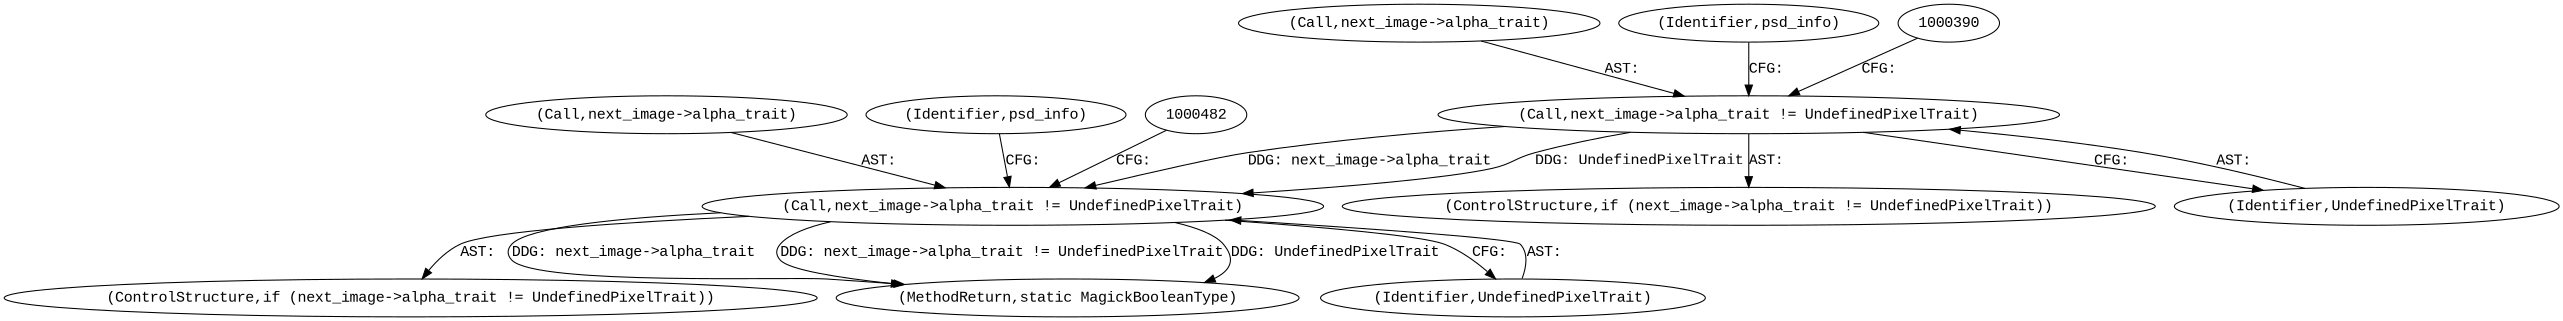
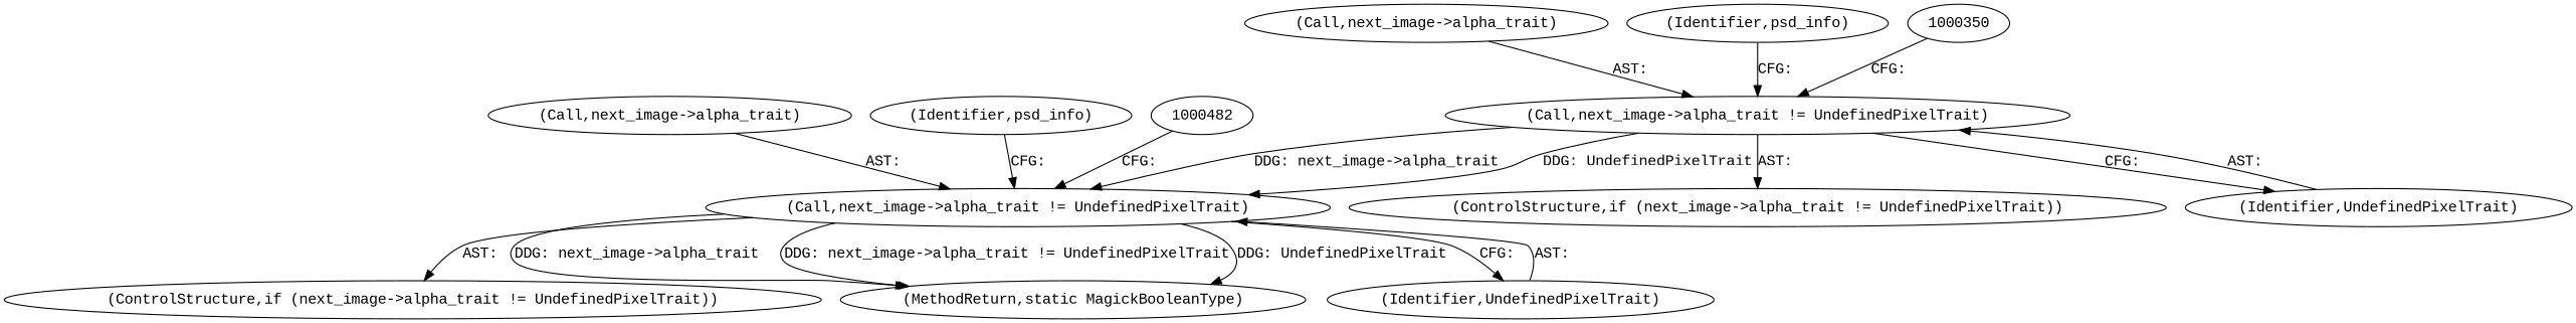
  digraph {
    fontname="Liberation Mono"
    node [fontname="Liberation Mono"]
    edge [fontname="Liberation Mono"]
    n1 [label="(Call,next_image->alpha_trait != UndefinedPixelTrait)"]
    n2 [label="(Call,next_image->alpha_trait != UndefinedPixelTrait)"]
    n3 [label="(ControlStructure,if (next_image->alpha_trait != UndefinedPixelTrait))"]
    n4 [label="(Identifier,UndefinedPixelTrait)"]
    n5 [label="(ControlStructure,if (next_image->alpha_trait != UndefinedPixelTrait))"]
    n6 [label="(MethodReturn,static MagickBooleanType)"]
    n7 [label="(Identifier,UndefinedPixelTrait)"]
    n8 [label="(Call,next_image->alpha_trait)"]
    n9 [label="(Call,next_image->alpha_trait)"]
    n10 [label="(Identifier,psd_info)"]
    n11 [label="(Identifier,psd_info)"]
-   1000390
+   1000390 [label=1000350]
    1000482
    n1 -> n2 [label="DDG: next_image->alpha_trait"]
    n1 -> n2 [label="DDG: UndefinedPixelTrait"]
    n1 -> n3 [label="AST: "]
    n1 -> n4 [label="CFG: "]
    n2 -> n5 [label="AST: "]
    n2 -> n6 [label="DDG: next_image->alpha_trait"]
    n2 -> n6 [label="DDG: next_image->alpha_trait != UndefinedPixelTrait"]
    n2 -> n6 [label="DDG: UndefinedPixelTrait"]
    n2 -> n7 [label="CFG: "]
    n4 -> n1 [label="AST: "]
    n7 -> n2 [label="AST: "]
    n8 -> n1 [label="AST: "]
    n9 -> n2 [label="AST: "]
    n10 -> n2 [label="CFG: "]
    n11 -> n1 [label="CFG: "]
    1000390 -> n1 [label="CFG: "]
    1000482 -> n2 [label="CFG: "]
  }
